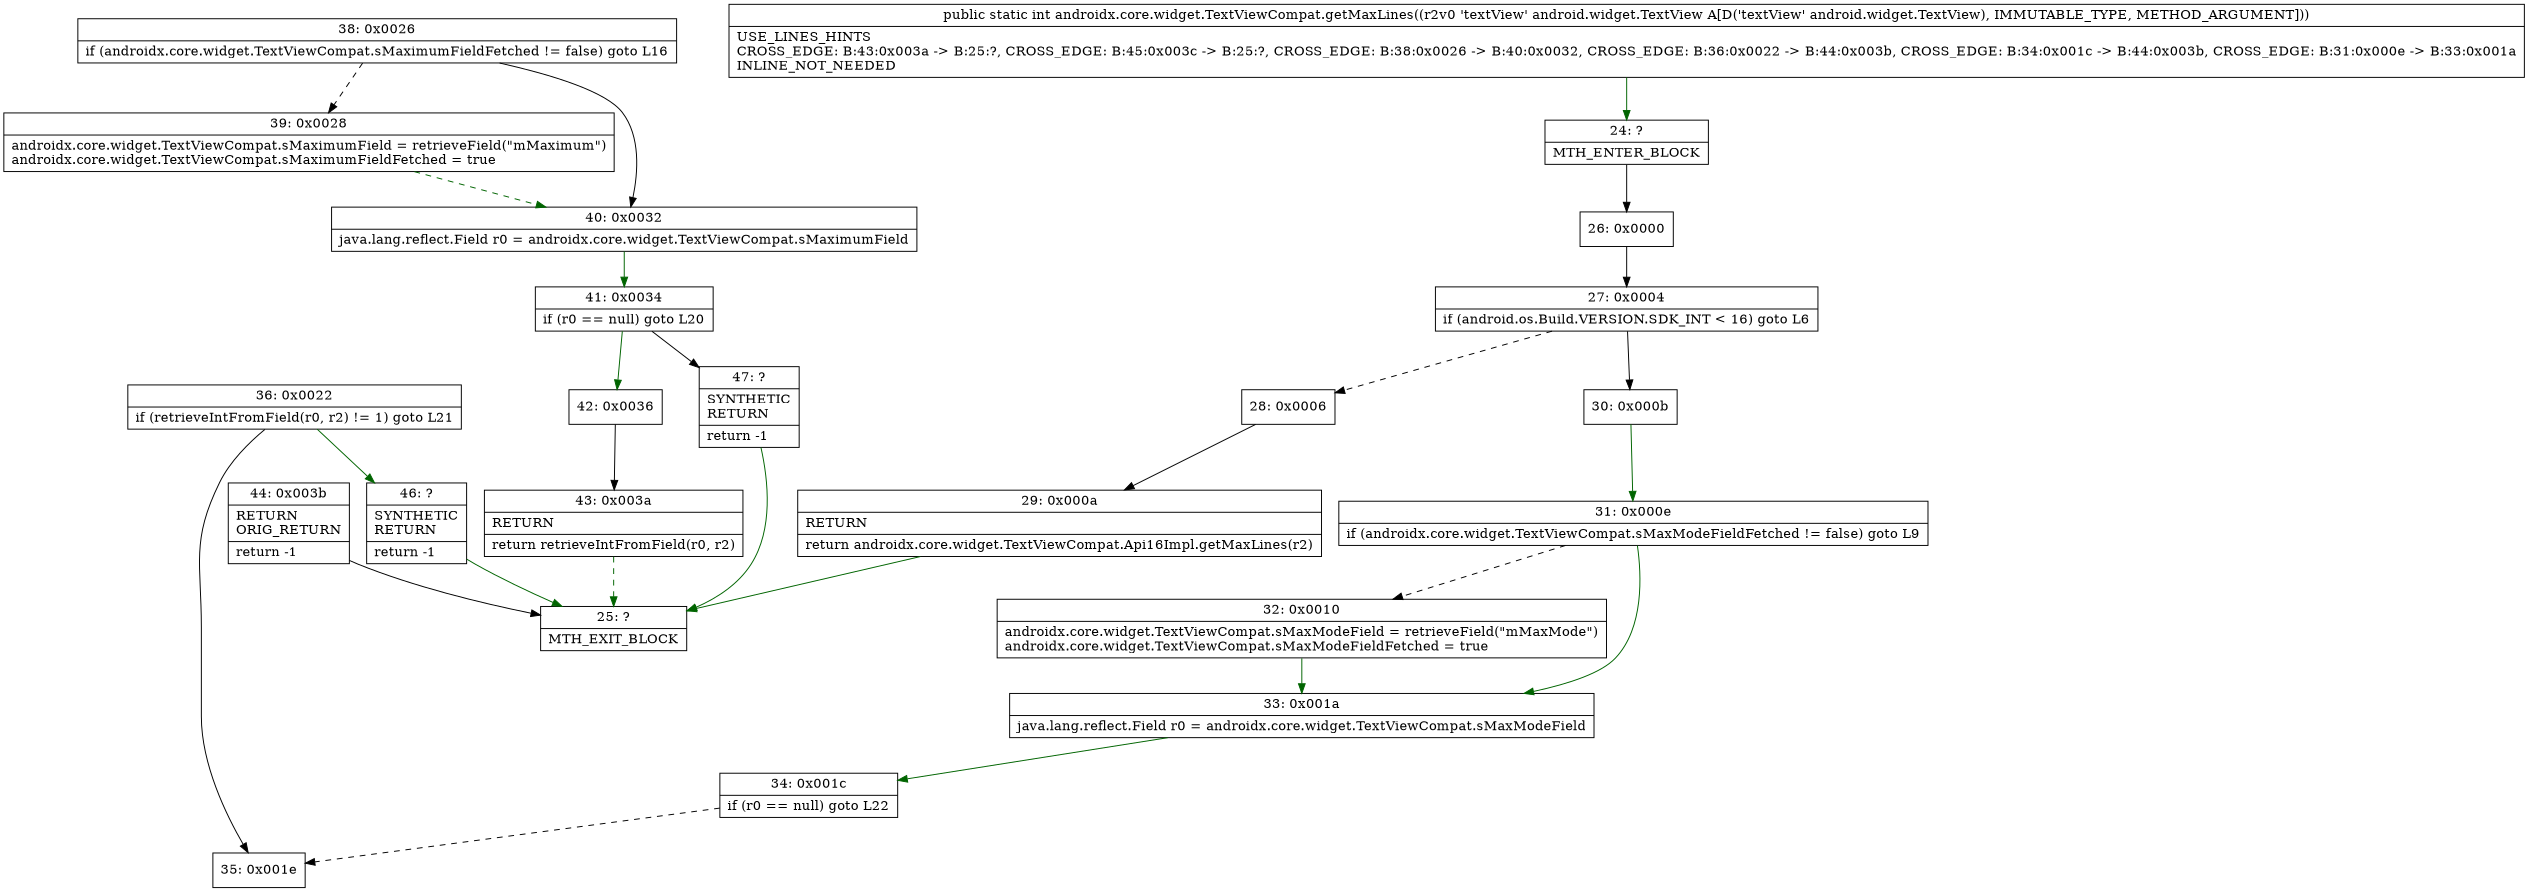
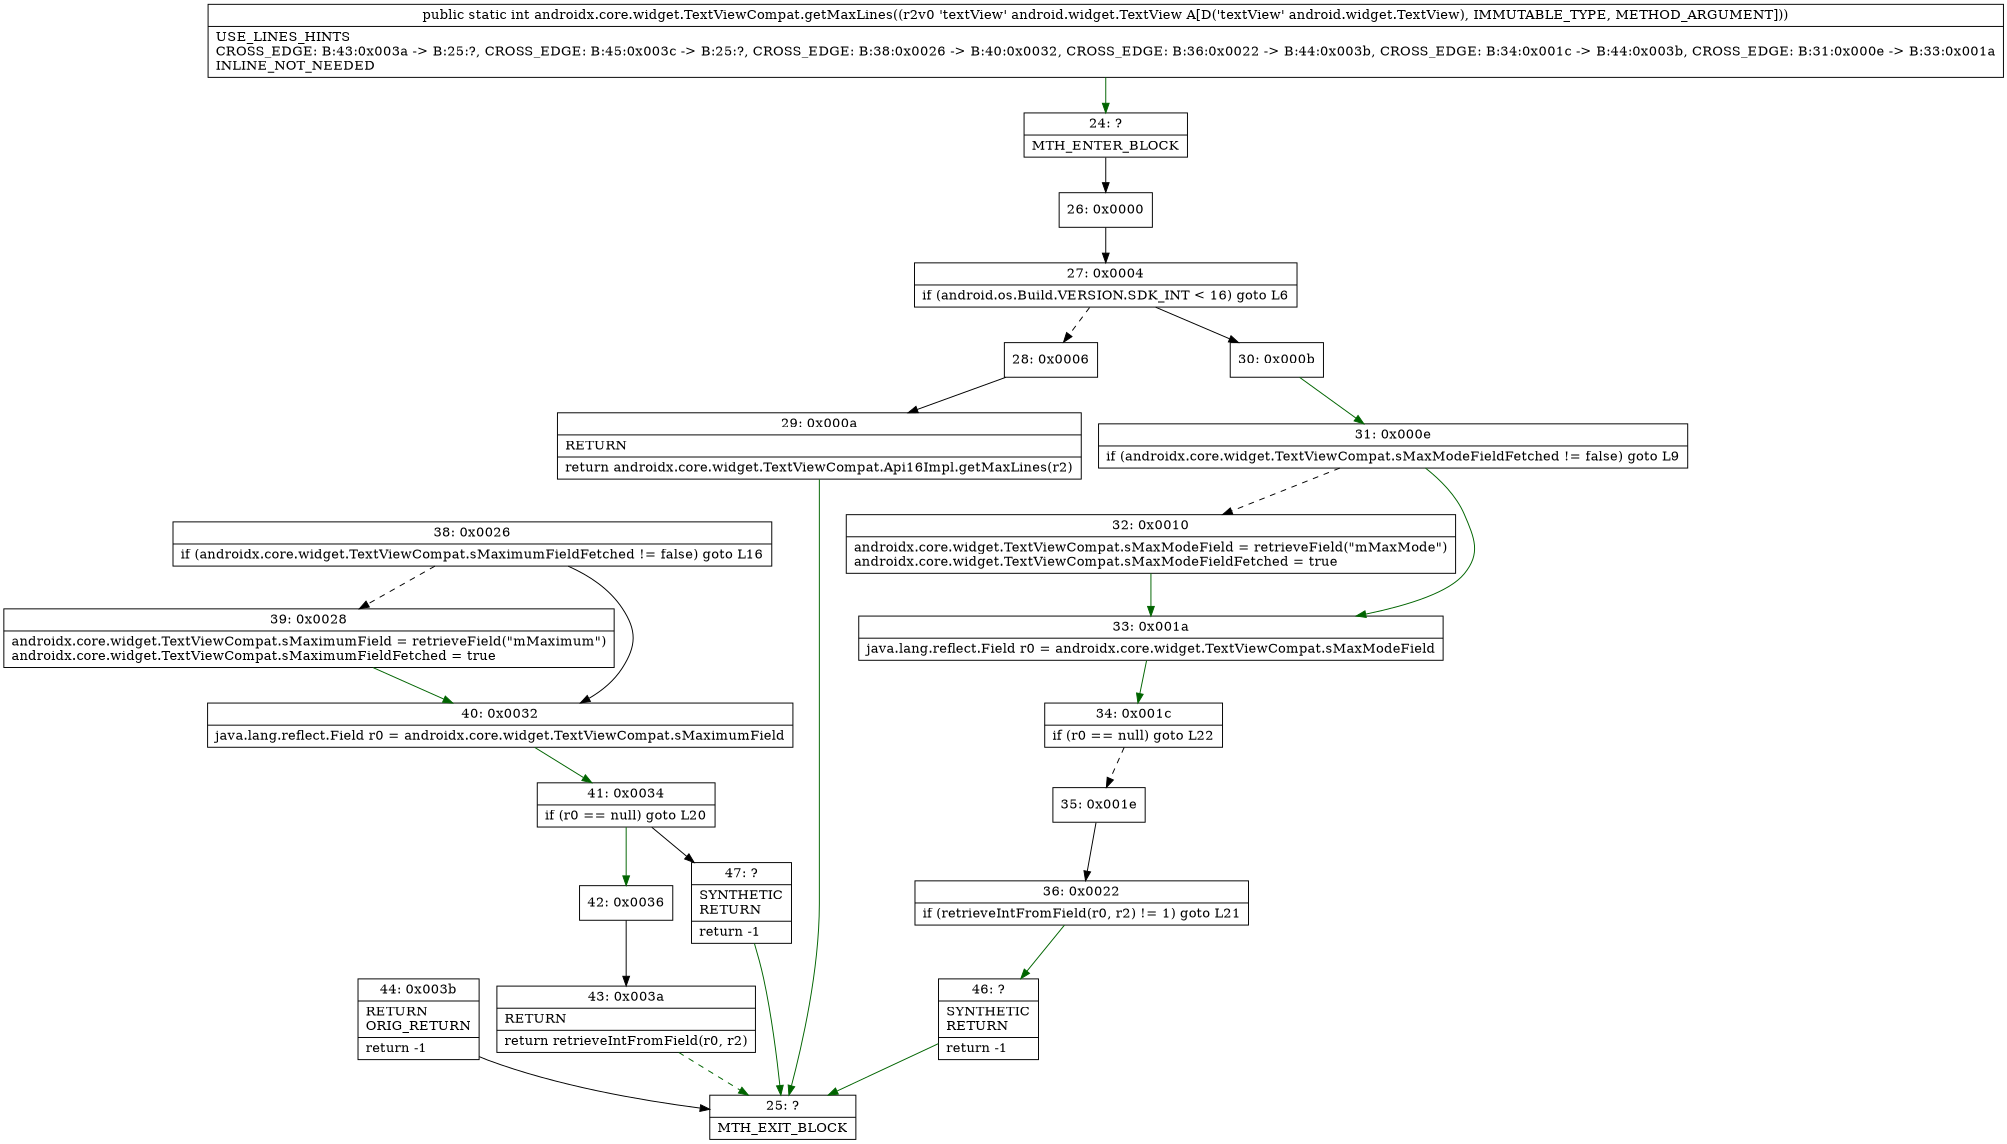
  digraph {
    node [shape=record]
    edge [color=black]
    n1 [label="{24\:\ ?|MTH_ENTER_BLOCK\l}"]
    n2 [label="{26\:\ 0x0000}"]
    n3 [label="{27\:\ 0x0004|if (android.os.Build.VERSION.SDK_INT \< 16) goto L6\l}"]
    n4 [label="{28\:\ 0x0006}"]
    n5 [label="{30\:\ 0x000b}"]
    n6 [label="{29\:\ 0x000a|RETURN\l|return androidx.core.widget.TextViewCompat.Api16Impl.getMaxLines(r2)\l}"]
    n7 [label="{31\:\ 0x000e|if (androidx.core.widget.TextViewCompat.sMaxModeFieldFetched != false) goto L9\l}"]
    n8 [label="{25\:\ ?|MTH_EXIT_BLOCK\l}"]
    n9 [label="{32\:\ 0x0010|androidx.core.widget.TextViewCompat.sMaxModeField = retrieveField(\"mMaxMode\")\landroidx.core.widget.TextViewCompat.sMaxModeFieldFetched = true\l}"]
    n10 [label="{33\:\ 0x001a|java.lang.reflect.Field r0 = androidx.core.widget.TextViewCompat.sMaxModeField\l}"]
    n11 [label="{34\:\ 0x001c|if (r0 == null) goto L22\l}"]
    n12 [label="{35\:\ 0x001e}"]
    n13 [label="{36\:\ 0x0022|if (retrieveIntFromField(r0, r2) != 1) goto L21\l}"]
    n14 [label="{44\:\ 0x003b|RETURN\lORIG_RETURN\l|return \-1\l}"]
    n15 [label="{46\:\ ?|SYNTHETIC\lRETURN\l|return \-1\l}"]
    n16 [label="{38\:\ 0x0026|if (androidx.core.widget.TextViewCompat.sMaximumFieldFetched != false) goto L16\l}"]
    n17 [label="{39\:\ 0x0028|androidx.core.widget.TextViewCompat.sMaximumField = retrieveField(\"mMaximum\")\landroidx.core.widget.TextViewCompat.sMaximumFieldFetched = true\l}"]
    n18 [label="{40\:\ 0x0032|java.lang.reflect.Field r0 = androidx.core.widget.TextViewCompat.sMaximumField\l}"]
    n19 [label="{41\:\ 0x0034|if (r0 == null) goto L20\l}"]
    n20 [label="{42\:\ 0x0036}"]
    n21 [label="{47\:\ ?|SYNTHETIC\lRETURN\l|return \-1\l}"]
    n22 [label="{43\:\ 0x003a|RETURN\l|return retrieveIntFromField(r0, r2)\l}"]
    n23 [label="{public static int androidx.core.widget.TextViewCompat.getMaxLines((r2v0 'textView' android.widget.TextView A[D('textView' android.widget.TextView), IMMUTABLE_TYPE, METHOD_ARGUMENT]))  | USE_LINES_HINTS\lCROSS_EDGE: B:43:0x003a \-\> B:25:?, CROSS_EDGE: B:45:0x003c \-\> B:25:?, CROSS_EDGE: B:38:0x0026 \-\> B:40:0x0032, CROSS_EDGE: B:36:0x0022 \-\> B:44:0x003b, CROSS_EDGE: B:34:0x001c \-\> B:44:0x003b, CROSS_EDGE: B:31:0x000e \-\> B:33:0x001a\lINLINE_NOT_NEEDED\l}"]
    n1 -> n2
    n2 -> n3
    n3 -> n4 [style=dashed]
    n3 -> n5
    n4 -> n6
    n5 -> n7 [color=darkgreen]
    n6 -> n8 [color=darkgreen]
    n7 -> n9 [style=dashed]
    n7 -> n10 [color=darkgreen]
    n9 -> n10 [color=darkgreen]
    n10 -> n11 [color=darkgreen]
    n11 -> n12 [style=dashed]
-   n13 -> n12
+   n12 -> n13
    n13 -> n15 [color=darkgreen]
    n14 -> n8
    n15 -> n8 [color=darkgreen]
    n16 -> n17 [style=dashed]
    n16 -> n18
-   n17 -> n18 [color=darkgreen style=dashed]
+   n17 -> n18 [color=darkgreen]
    n18 -> n19 [color=darkgreen]
    n19 -> n20 [color=darkgreen style=solid]
    n19 -> n21
    n20 -> n22
    n21 -> n8 [color=darkgreen]
    n22 -> n8 [color=darkgreen style=dashed]
    n23 -> n1 [color=darkgreen]
  }
